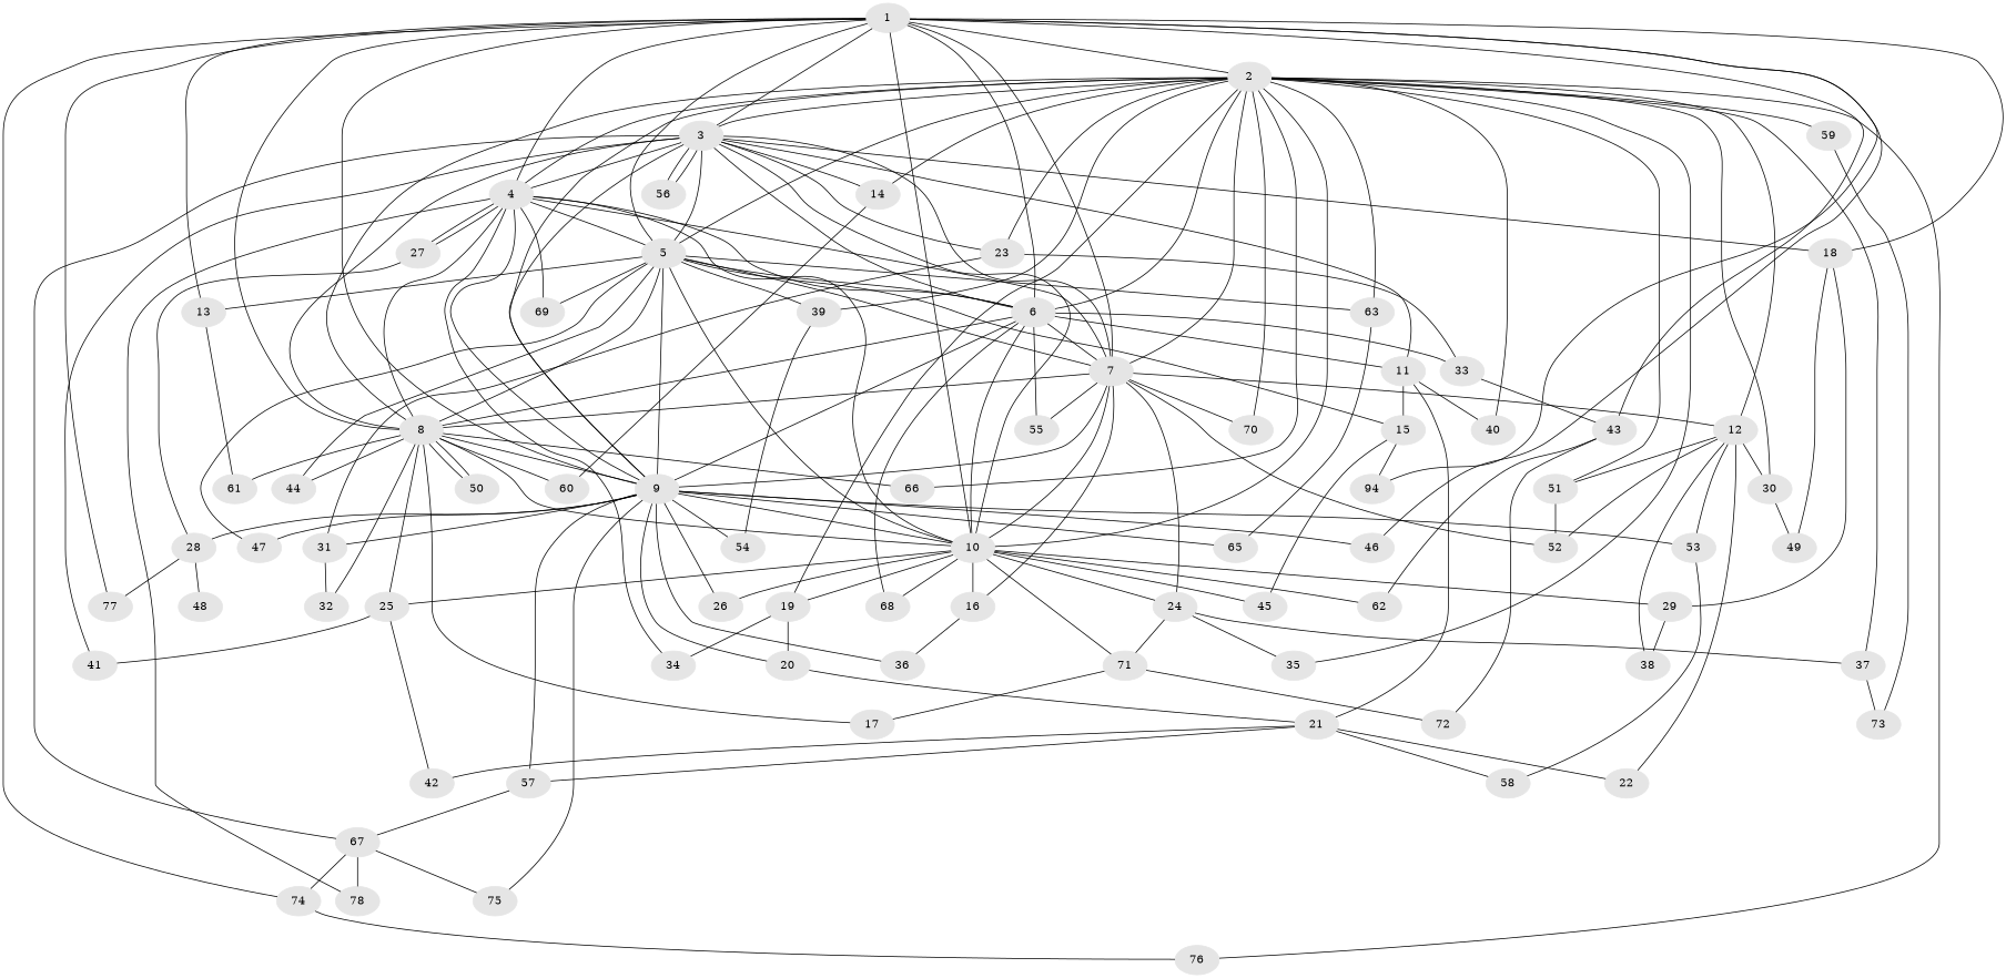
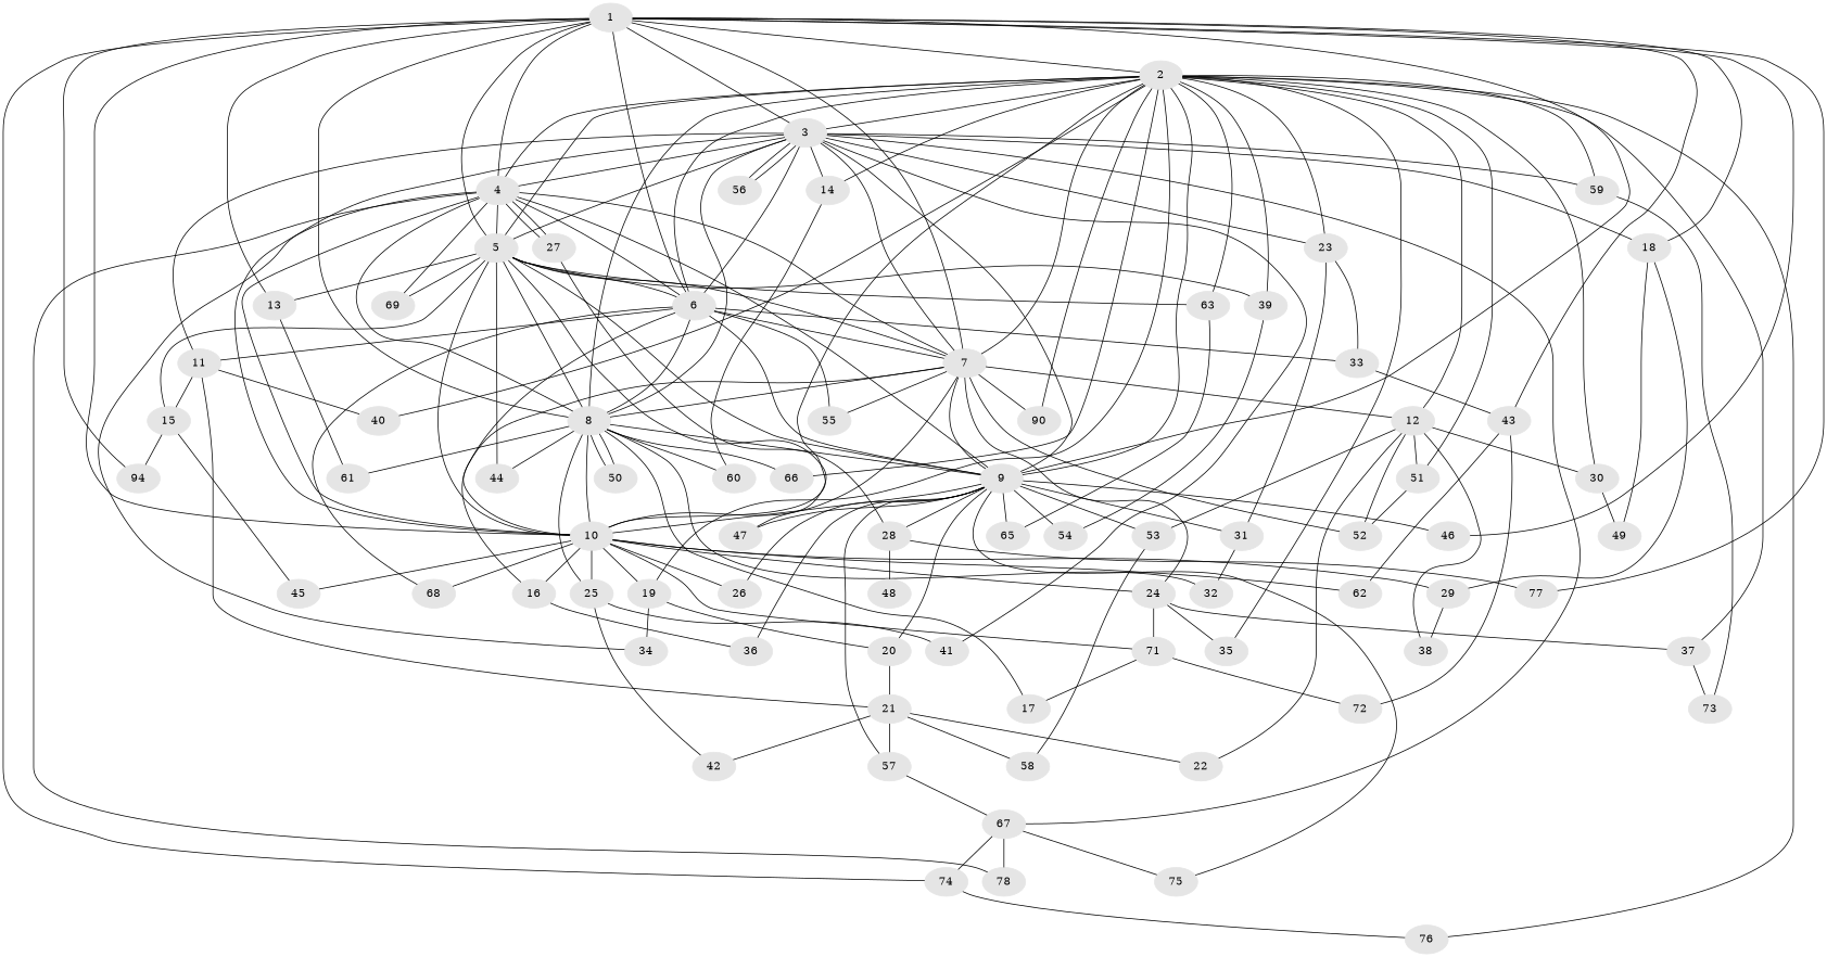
  graph {
    node [color=gray90 style=filled]
    1
    2
    3
    4
    5
    6
    7
    8
    9
    10
    13
    18
    43
    46
    n15 [label=94]
    74
    77
    12
    14
    19
    23
    30
    35
    37
    39
    40
    51
    59
    63
    66
-   70
+   70 [label=90]
    76
    11
    41
    56
    67
    27
    34
    69
    78
    15
    44
    47
    33
    55
    68
    16
    24
    52
    17
    25
    32
    50
    60
    61
    20
    26
    28
    31
    36
    53
    54
    57
    65
    75
    29
    45
    62
    71
    49
    72
    22
    38
    73
    21
    42
    48
    58
    1 -- 2
    1 -- 3
    1 -- 4
    1 -- 5
    1 -- 6
    1 -- 7
    1 -- 8
    1 -- 9
    1 -- 10
    1 -- 13
    1 -- 18
    1 -- 43
    1 -- 46
    1 -- n15
    1 -- 74
    1 -- 77
    2 -- 3
    2 -- 4
    2 -- 5
    2 -- 6
    2 -- 7
    2 -- 8
    2 -- 9
    2 -- 10
    2 -- 12
    2 -- 14
    2 -- 19
    2 -- 23
    2 -- 30
    2 -- 35
    2 -- 37
    2 -- 39
    2 -- 40
    2 -- 51
    2 -- 59
    2 -- 63
    2 -- 66
    2 -- 70
    2 -- 76
    3 -- 4
    3 -- 5
    3 -- 6
    3 -- 7
    3 -- 8
    3 -- 9
    3 -- 10
    3 -- 18
    3 -- 14
    3 -- 23
+   3 -- 59
    3 -- 11
    3 -- 41
    3 -- 56
    3 -- 56
    3 -- 67
    4 -- 5
    4 -- 6
    4 -- 7
    4 -- 8
    4 -- 9
    4 -- 10
    4 -- 27
    4 -- 27
    4 -- 34
    4 -- 69
    4 -- 78
    5 -- 6
    5 -- 7
    5 -- 8
    5 -- 9
    5 -- 10
    5 -- 13
    5 -- 39
    5 -- 63
    5 -- 69
    5 -- 15
    5 -- 44
    5 -- 47
    6 -- 7
    6 -- 8
    6 -- 9
    6 -- 10
    6 -- 11
    6 -- 33
    6 -- 55
    6 -- 68
    7 -- 8
    7 -- 9
    7 -- 10
    7 -- 12
    7 -- 70
    7 -- 55
    7 -- 16
    7 -- 24
    7 -- 52
    8 -- 9
    8 -- 10
    8 -- 66
    8 -- 44
    8 -- 17
    8 -- 25
    8 -- 32
    8 -- 50
    8 -- 50
    8 -- 60
    8 -- 61
    9 -- 10
    9 -- 46
    9 -- 47
    9 -- 20
    9 -- 26
    9 -- 28
    9 -- 31
    9 -- 36
    9 -- 53
    9 -- 54
    9 -- 57
    9 -- 65
    9 -- 75
    10 -- 19
    10 -- 68
    10 -- 16
    10 -- 24
    10 -- 25
    10 -- 26
    10 -- 29
    10 -- 45
    10 -- 62
    10 -- 71
    13 -- 61
    18 -- 29
    18 -- 49
    43 -- 62
    43 -- 72
    74 -- 76
    12 -- 30
    12 -- 51
    12 -- 52
    12 -- 53
    12 -- 22
    12 -- 38
    14 -- 60
    19 -- 34
    19 -- 20
    23 -- 33
    23 -- 31
    30 -- 49
    37 -- 73
    39 -- 54
    51 -- 52
    59 -- 73
    63 -- 65
    11 -- 40
    11 -- 15
    11 -- 21
    67 -- 74
    67 -- 78
    67 -- 75
    27 -- 28
    15 -- n15
    15 -- 45
    33 -- 43
    16 -- 36
    24 -- 35
    24 -- 37
    24 -- 71
    25 -- 41
    25 -- 42
    20 -- 21
    28 -- 77
    28 -- 48
    31 -- 32
    53 -- 58
    57 -- 67
    29 -- 38
    71 -- 17
    71 -- 72
    21 -- 57
    21 -- 22
    21 -- 42
    21 -- 58
  }
